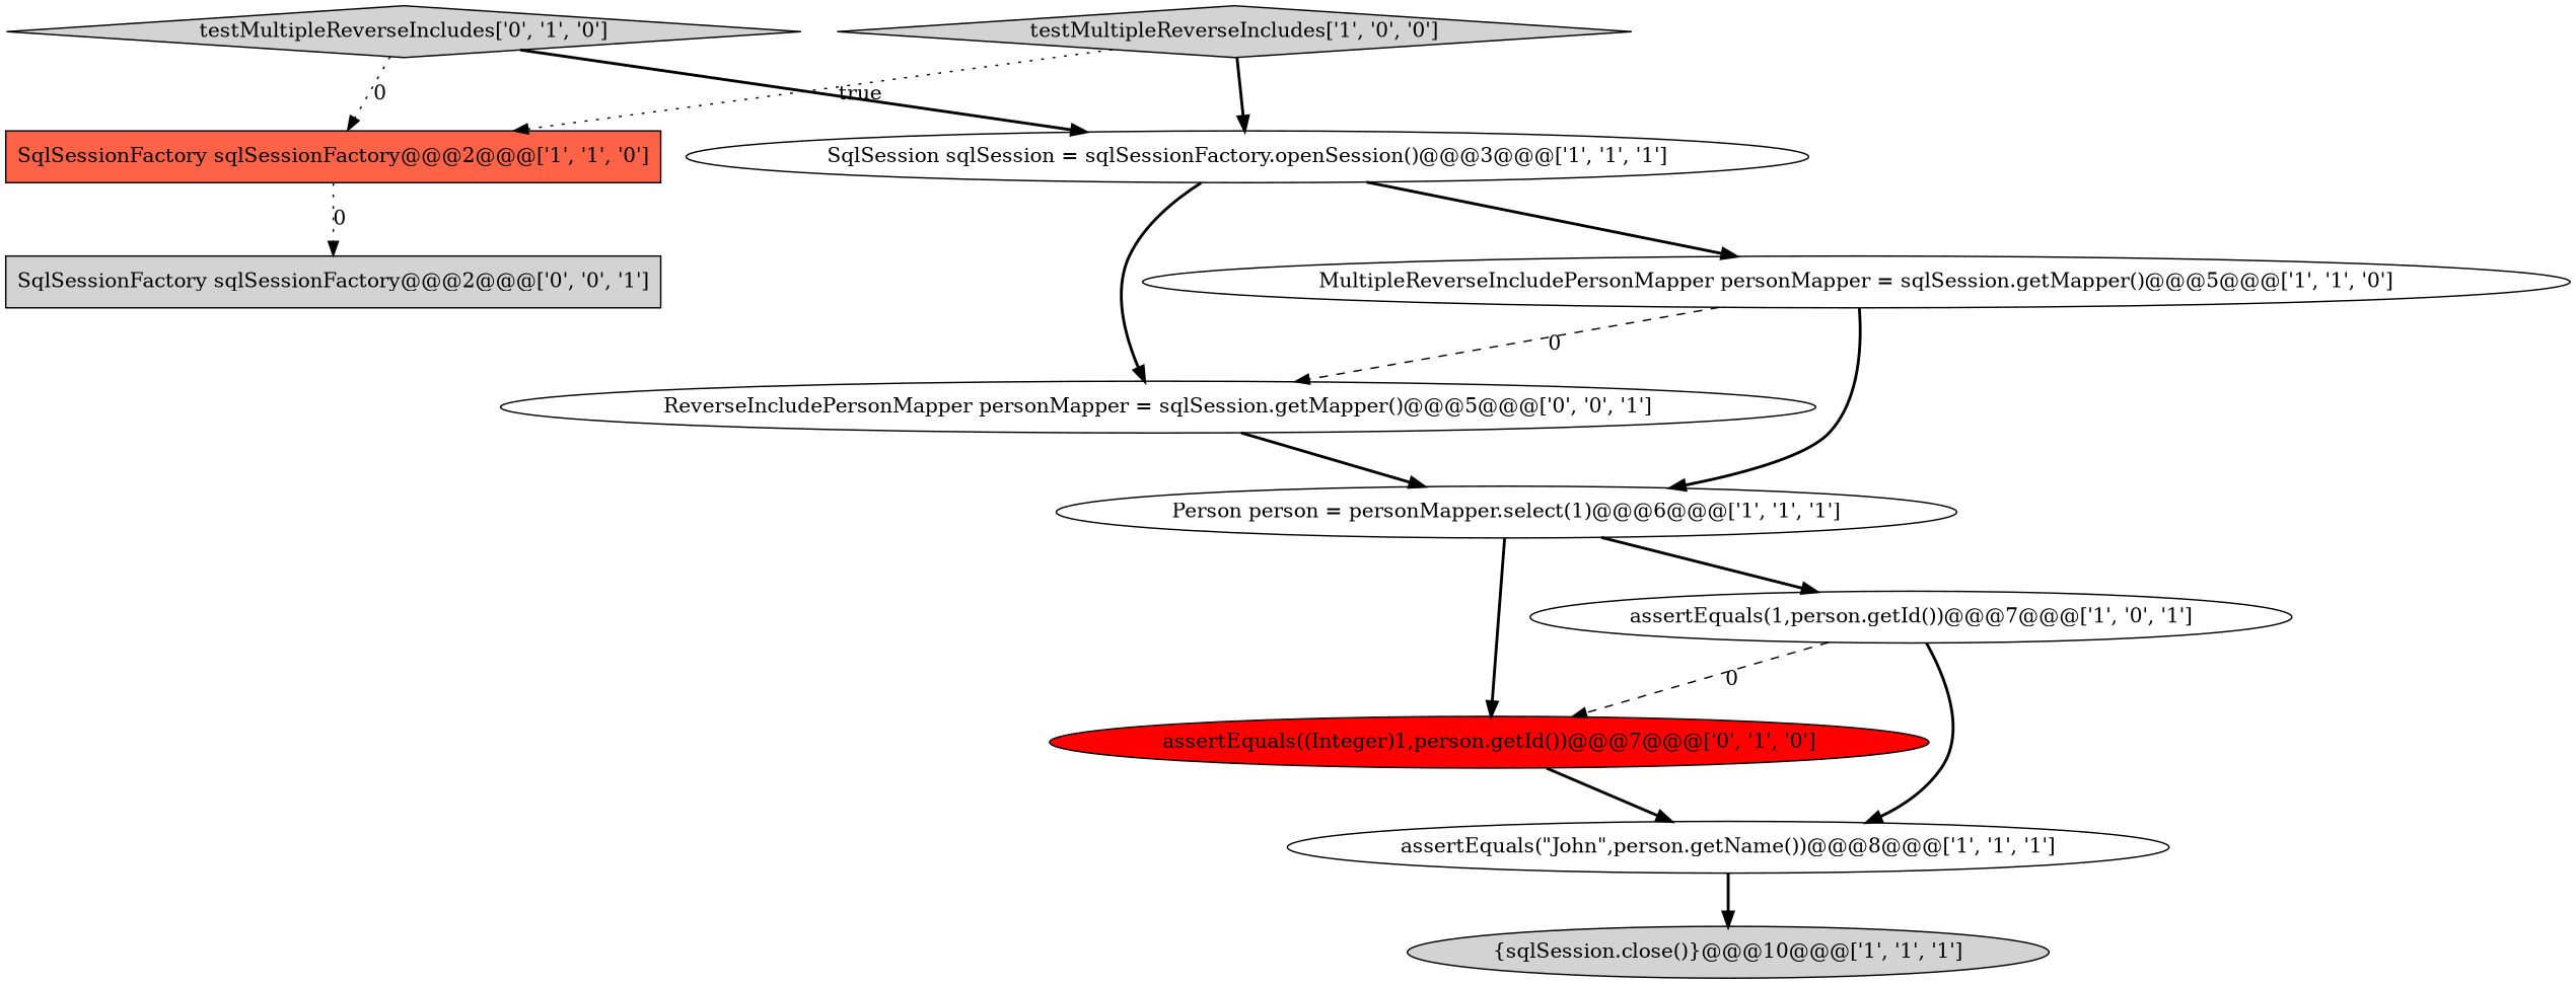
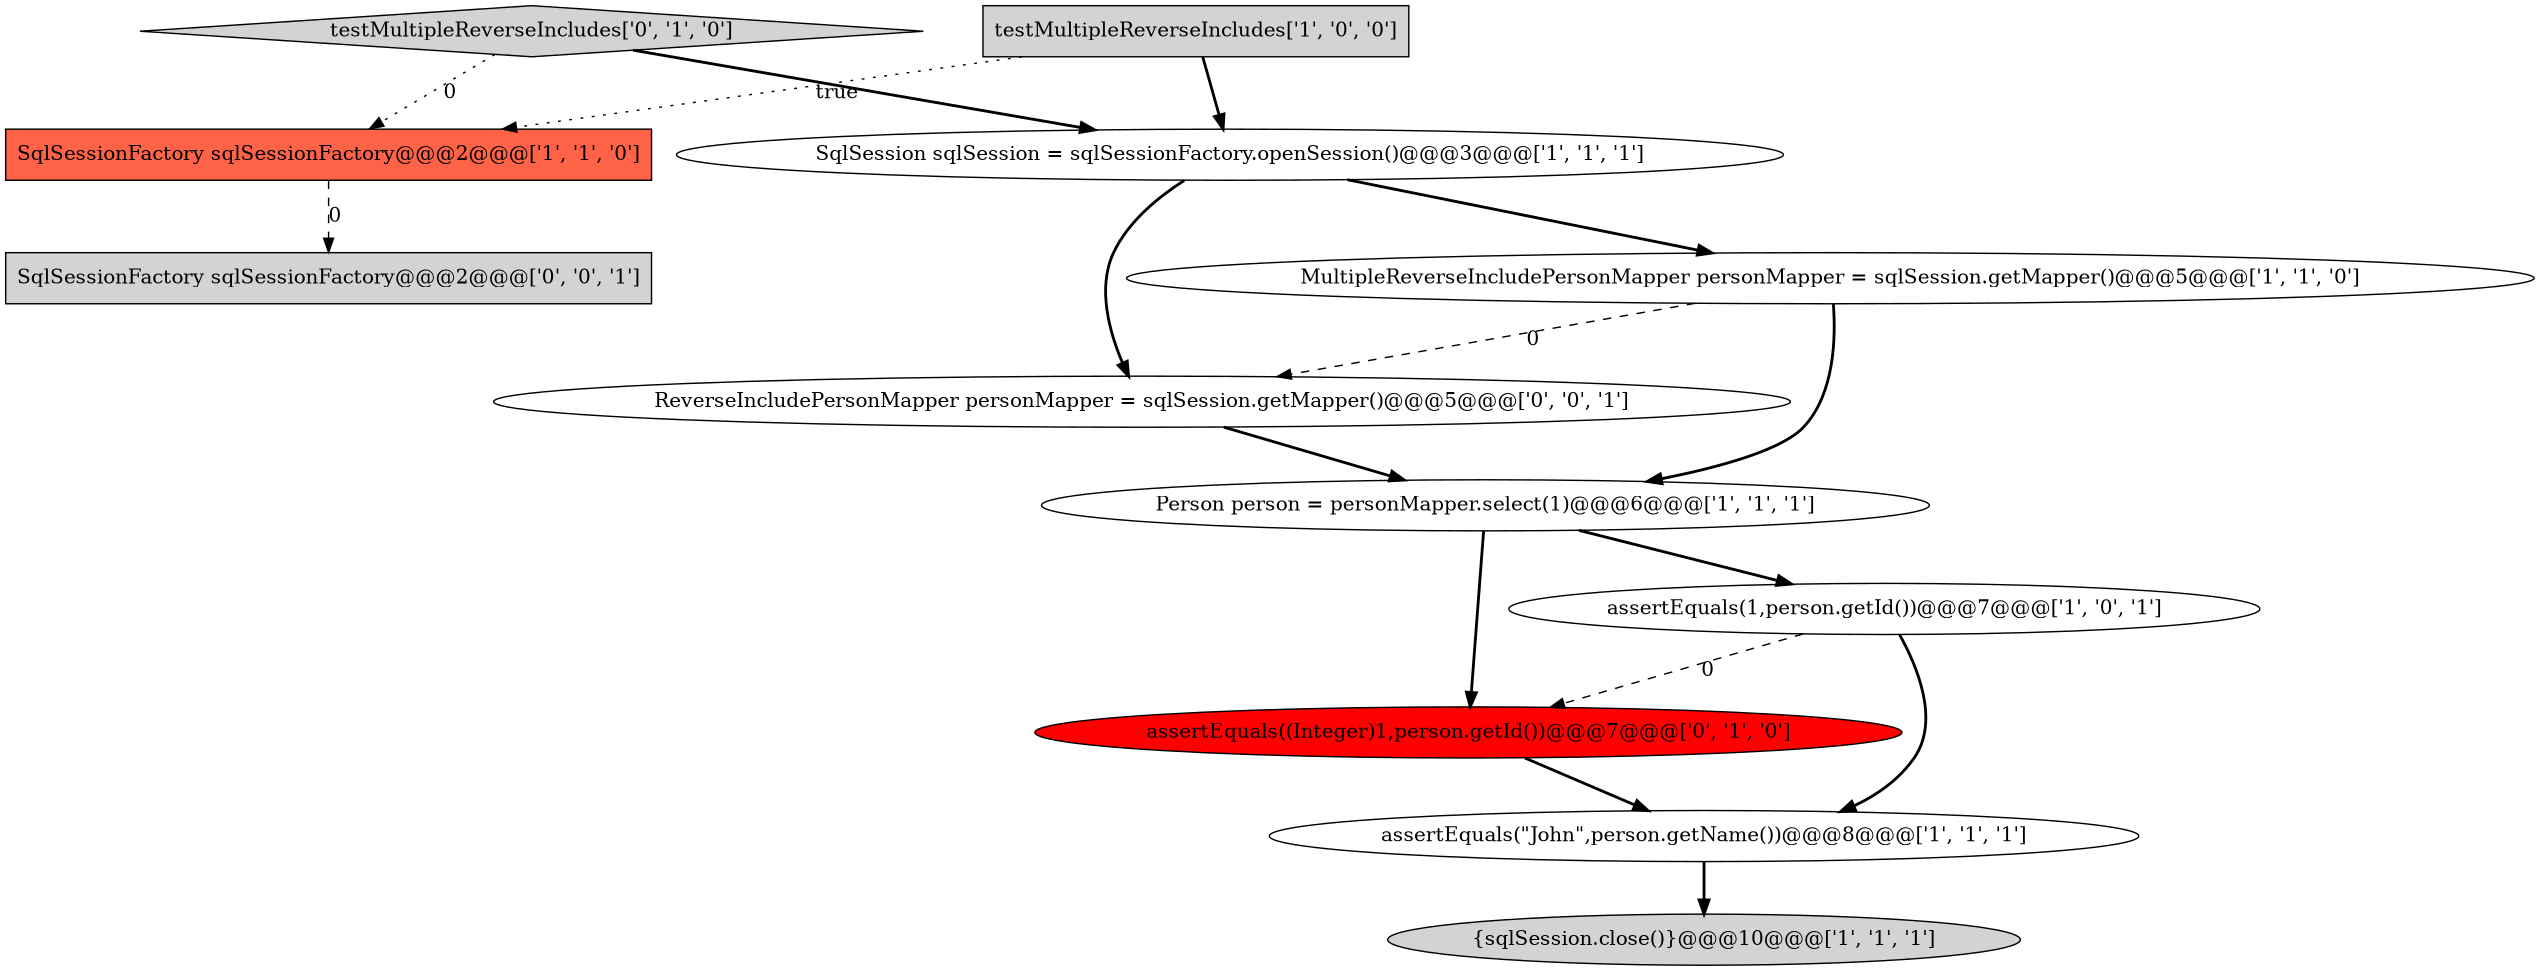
  digraph {
    node [fillcolor=white shape=ellipse style=filled]
    edge [style=bold]
    n1 [fillcolor=red label="assertEquals((Integer)1,person.getId())@@@7@@@['0', '1', '0']"]
    n2 [label="assertEquals(\"John\",person.getName())@@@8@@@['1', '1', '1']"]
    n3 [fillcolor=lightgray label="{sqlSession.close()}@@@10@@@['1', '1', '1']"]
    n4 [label="assertEquals(1,person.getId())@@@7@@@['1', '0', '1']"]
    n5 [fillcolor=lightgray label="testMultipleReverseIncludes['0', '1', '0']" shape=diamond]
    n6 [fillcolor=tomato label="SqlSessionFactory sqlSessionFactory@@@2@@@['1', '1', '0']" shape=box]
    n7 [label="SqlSession sqlSession = sqlSessionFactory.openSession()@@@3@@@['1', '1', '1']"]
    n8 [fillcolor=lightgray label="SqlSessionFactory sqlSessionFactory@@@2@@@['0', '0', '1']" shape=box]
    n9 [label="ReverseIncludePersonMapper personMapper = sqlSession.getMapper()@@@5@@@['0', '0', '1']"]
    n10 [label="MultipleReverseIncludePersonMapper personMapper = sqlSession.getMapper()@@@5@@@['1', '1', '0']"]
    n11 [label="Person person = personMapper.select(1)@@@6@@@['1', '1', '1']"]
-   n12 [fillcolor=lightgray label="testMultipleReverseIncludes['1', '0', '0']" shape=diamond]
+   n12 [fillcolor=lightgray label="testMultipleReverseIncludes['1', '0', '0']" shape=box]
    n1 -> n2
    n2 -> n3
    n4 -> n1 [label=0 style=dashed]
    n4 -> n2
    n5 -> n6 [label=0 style=dotted]
    n5 -> n7
-   n6 -> n8 [label=0 style=dotted]
+   n6 -> n8 [label=0 style=dashed]
    n7 -> n9
    n7 -> n10
    n9 -> n11
    n10 -> n9 [label=0 style=dashed]
    n10 -> n11
    n11 -> n1
    n11 -> n4
    n12 -> n6 [label=true style=dotted]
    n12 -> n7
  }
